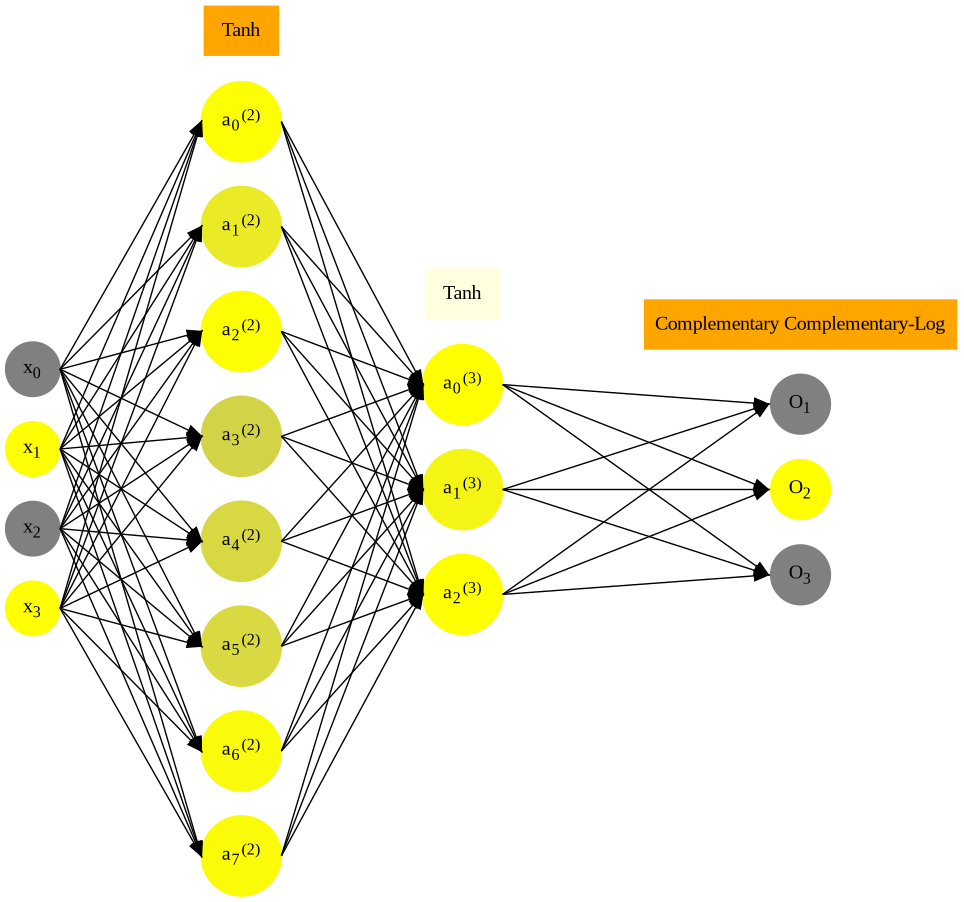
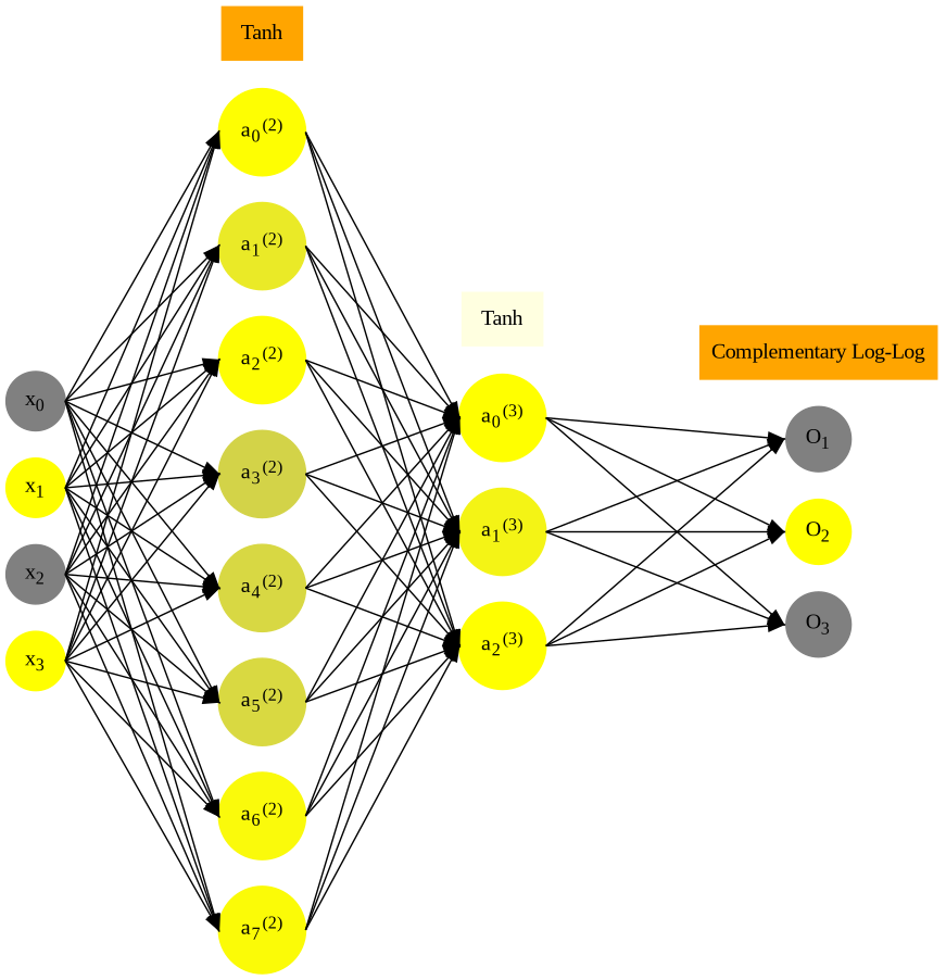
  digraph {
    rankdir=LR
    ranksep=1.4
    splines=false
    fontname="Liberation Serif"
    node [color="0.1667, 0.0, 0.5" fillcolor="0.1667, 0.0, 0.5" shape=circle style=filled fontname="Liberation Serif"]
    edge [headport=w style=solid tailport=e fontname="Liberation Serif"]
    n1 [label=<x<sub>0</sub>>]
    n2 [color="0.1667, 1.0, 1.0" fillcolor="0.1667, 1.0, 1.0" label=<x<sub>1</sub>>]
    n3 [label=<x<sub>2</sub>>]
    n4 [color="0.1667, 1.0, 1.0" fillcolor="0.1667, 1.0, 1.0" label=<x<sub>3</sub>>]
    n5 [color="0.1667, 0.988966, 0.994483" fillcolor="0.1667, 0.988966, 0.994483" label=<a<sub>0</sub><sup>(2)</sup>>]
    n6 [color="0.1667, 0.831907, 0.915954" fillcolor="0.1667, 0.831907, 0.915954" label=<a<sub>1</sub><sup>(2)</sup>>]
    n7 [color="0.1667, 0.985301, 0.992650" fillcolor="0.1667, 0.985301, 0.992650" label=<a<sub>2</sub><sup>(2)</sup>>]
    n8 [color="0.1667, 0.655733, 0.827866" fillcolor="0.1667, 0.655733, 0.827866" label=<a<sub>3</sub><sup>(2)</sup>>]
    n9 [color="0.1667, 0.688206, 0.844103" fillcolor="0.1667, 0.688206, 0.844103" label=<a<sub>4</sub><sup>(2)</sup>>]
    n10 [color="0.1667, 0.699953, 0.849976" fillcolor="0.1667, 0.699953, 0.849976" label=<a<sub>5</sub><sup>(2)</sup>>]
    n11 [color="0.1667, 0.955406, 0.977703" fillcolor="0.1667, 0.955406, 0.977703" label=<a<sub>6</sub><sup>(2)</sup>>]
    n12 [color="0.1667, 0.968591, 0.984296" fillcolor="0.1667, 0.968591, 0.984296" label=<a<sub>7</sub><sup>(2)</sup>>]
    n13 [color="0.1667, 0.999438, 0.999719" fillcolor="0.1667, 0.999438, 0.999719" label=<a<sub>0</sub><sup>(3)</sup>>]
    n14 [color="0.1667, 0.911847, 0.955923" fillcolor="0.1667, 0.911847, 0.955923" label=<a<sub>1</sub><sup>(3)</sup>>]
    n15 [color="0.1667, 0.996394, 0.998197" fillcolor="0.1667, 0.996394, 0.998197" label=<a<sub>2</sub><sup>(3)</sup>>]
    n16 [label=<O<sub>1</sub>>]
    n17 [color="0.1667, 1.0, 1.0" fillcolor="0.1667, 1.0, 1.0" label=<O<sub>2</sub>>]
    n18 [label=<O<sub>3</sub>>]
    n19 [label=Tanh shape=plaintext fillcolor=orange color=black]
    n20 [label=Tanh shape=plaintext fillcolor=lightyellow color=blue]
-   n21 [label="Complementary Complementary-Log" shape=plaintext fillcolor=orange color=gray40]
+   n21 [label="Complementary Log-Log" shape=plaintext fillcolor=orange color=gray40]
    subgraph sub_1 {
      n1
    }
    subgraph sub_2 {
      n2
    }
    subgraph sub_3 {
      n3
    }
    subgraph sub_4 {
      n4
    }
    subgraph sub_5 {
      n5
    }
    subgraph sub_6 {
      n6
    }
    subgraph sub_7 {
      n7
    }
    subgraph sub_8 {
      n8
    }
    subgraph sub_9 {
      n9
    }
    subgraph sub_10 {
      n10
    }
    subgraph sub_11 {
      n11
    }
    subgraph sub_12 {
      n12
    }
    subgraph sub_13 {
      n13
    }
    subgraph sub_14 {
      n14
    }
    subgraph sub_15 {
      n15
    }
    subgraph sub_16 {
      n16
    }
    subgraph sub_17 {
      n17
    }
    subgraph sub_18 {
      n18
    }
    subgraph sub_19 {
      rank=same
      n1
      n2
      n3
      n4
    }
    subgraph sub_20 {
      rank=same
      n5
      n6
      n7
      n8
      n9
      n10
      n11
      n12
    }
    subgraph sub_21 {
      rank=same
      n13
      n14
      n15
    }
    subgraph sub_22 {
      rank=same
      n16
      n17
      n18
    }
    subgraph sub_23 {
      rank=same
      n5
      n19
    }
    subgraph sub_24 {
      rank=same
      n13
      n20
    }
    subgraph sub_25 {
      rank=same
      n16
      n21
    }
    n1 -> n2 [style=invis]
    n1 -> n5
    n1 -> n6
    n1 -> n7
    n1 -> n8
    n1 -> n9
    n1 -> n10
    n1 -> n11
    n1 -> n12
    n2 -> n3 [style=invis]
    n2 -> n5
    n2 -> n6
    n2 -> n7
    n2 -> n8
    n2 -> n9
    n2 -> n10
    n2 -> n11
    n2 -> n12
    n3 -> n4 [style=invis]
    n3 -> n5
    n3 -> n6
    n3 -> n7
    n3 -> n8
    n3 -> n9
    n3 -> n10
    n3 -> n11
    n3 -> n12
    n4 -> n5
    n4 -> n6
    n4 -> n7
    n4 -> n8
    n4 -> n9
    n4 -> n10
    n4 -> n11
    n4 -> n12
    n5 -> n6 [style=invis]
    n5 -> n13
    n5 -> n14
    n5 -> n15
    n6 -> n7 [style=invis]
    n6 -> n13
    n6 -> n14
    n6 -> n15
    n7 -> n8 [style=invis]
    n7 -> n13
    n7 -> n14
    n7 -> n15
    n8 -> n9 [style=invis]
    n8 -> n13
    n8 -> n14
    n8 -> n15
    n9 -> n10 [style=invis]
    n9 -> n13
    n9 -> n14
    n9 -> n15
    n10 -> n11 [style=invis]
    n10 -> n13
    n10 -> n14
    n10 -> n15
    n11 -> n12 [style=invis]
    n11 -> n13
    n11 -> n14
    n11 -> n15
    n12 -> n13
    n12 -> n14
    n12 -> n15
    n13 -> n14 [style=invis]
    n13 -> n16
    n13 -> n17
    n13 -> n18
    n14 -> n15 [style=invis]
    n14 -> n16
    n14 -> n17
    n14 -> n18
    n15 -> n16
    n15 -> n17
    n15 -> n18
    n16 -> n17 [style=invis]
    n17 -> n18 [style=invis]
    n19 -> n5 [style=invis]
    n20 -> n13 [style=invis]
    n21 -> n16 [style=invis]
  }
